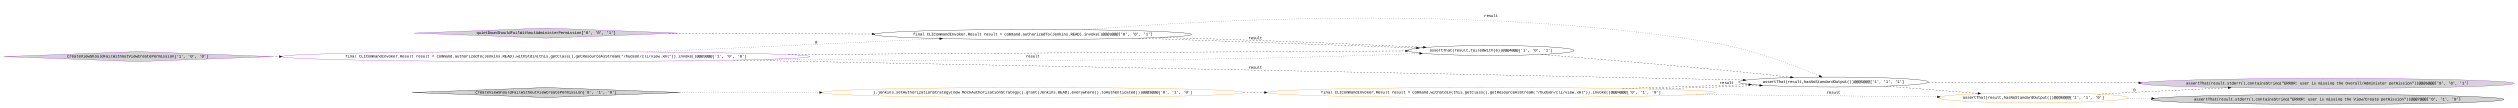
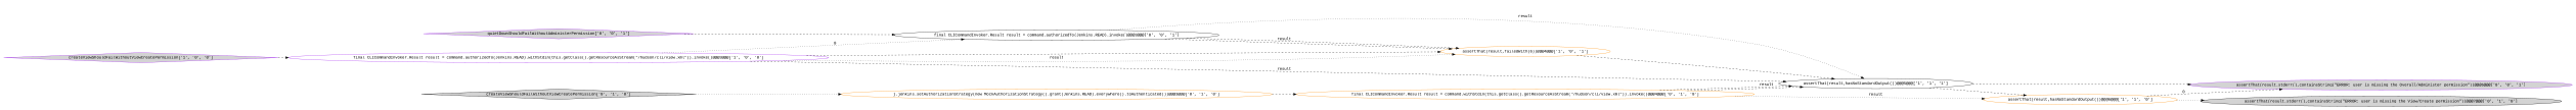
  digraph {
    rankdir=LR
    fontname="Liberation Mono"
    node [fillcolor=white shape=ellipse style=filled color=black fontname="Liberation Mono"]
    edge [style=dashed fontname="Liberation Mono"]
    n1 [fillcolor=lightgray label="createViewShouldFailWithoutViewCreatePermission['1', '0', '0']" shape=diamond color=purple]
    n2 [label="final CLICommandInvoker.Result result = command.authorizedTo(Jenkins.READ).withStdin(this.getClass().getResourceAsStream(\"/hudson/cli/view.xml\")).invoke()@@@3@@@['1', '0', '0']" color=purple]
    n3 [label="assertThat(result,hasNoStandardOutput())@@@6@@@['1', '1', '0']" color=darkorange]
    n4 [fillcolor=lightgray label="assertThat(result.stderr(),containsString(\"ERROR: user is missing the Overall/Administer permission\"))@@@6@@@['0', '0', '1']" color=purple]
    n5 [fillcolor=lightgray label="assertThat(result.stderr(),containsString(\"ERROR: user is missing the View/Create permission\"))@@@7@@@['0', '1', '0']"]
    n6 [label="final CLICommandInvoker.Result result = command.authorizedTo(Jenkins.READ).invoke()@@@3@@@['0', '0', '1']"]
-   n7 [label="assertThat(result,failedWith(6))@@@4@@@['1', '0', '1']"]
+   n7 [label="assertThat(result,failedWith(6))@@@4@@@['1', '0', '1']" color=darkorange]
    n8 [label="assertThat(result,hasNoStandardOutput())@@@5@@@['1', '1', '1']"]
    n9 [fillcolor=lightgray label="createViewShouldFailWithoutViewCreatePermission['0', '1', '0']" shape=diamond]
    n10 [label="j.jenkins.setAuthorizationStrategy(new MockAuthorizationStrategy().grant(Jenkins.READ).everywhere().toAuthenticated())@@@3@@@['0', '1', '0']" color=darkorange]
    n11 [label="final CLICommandInvoker.Result result = command.withStdin(this.getClass().getResourceAsStream(\"/hudson/cli/view.xml\")).invoke()@@@4@@@['0', '1', '0']" color=darkorange]
    n12 [fillcolor=lightgray label="quietDownShouldFailWithoutAdministerPermission['0', '0', '1']" shape=diamond color=purple]
    n1 -> n2
    n2 -> n6 [label=0 style=dotted]
    n2 -> n7 [label=result style=dotted]
    n2 -> n7
    n2 -> n8 [label=result]
    n3 -> n4 [label=0]
    n3 -> n5 [style=dotted]
    n6 -> n7
    n6 -> n7 [label=result]
    n6 -> n8 [label=result style=dotted]
    n7 -> n8
    n8 -> n3
    n8 -> n4
    n9 -> n10 [style=dotted]
    n10 -> n11
    n11 -> n3 [label=result style=dotted]
    n11 -> n8 [label=result]
    n11 -> n8
    n12 -> n6
  }
